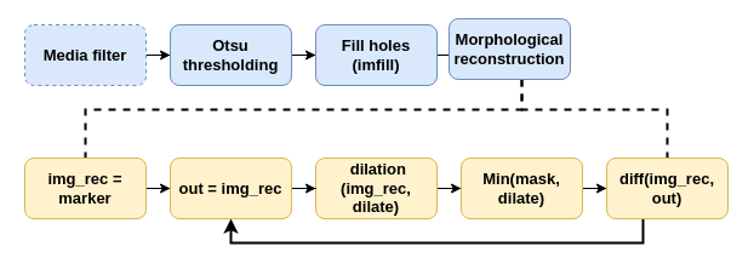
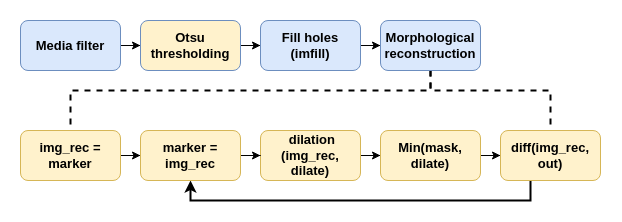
  <mxCell id="0" />
  <mxCell id="1" parent="0" />
  <mxCell id="2" value="" style="edgeStyle=orthogonalEdgeStyle;rounded=0;orthogonalLoop=1;jettySize=auto;html=1;" edge="1" parent="1" source="3" target="5"><mxGeometry relative="1" as="geometry" /></mxCell>
- <mxCell id="3" value="Media filter" style="rounded=1;whiteSpace=wrap;html=1;fontSize=13;fontStyle=1;fillColor=#dae8fc;strokeColor=#6c8ebf;dashed=1;" vertex="1" parent="1"><mxGeometry x="20" y="20" width="100" height="50" as="geometry" /></mxCell>
+ <mxCell id="3" value="Media filter" style="rounded=1;whiteSpace=wrap;html=1;fontSize=13;fontStyle=1;fillColor=#dae8fc;strokeColor=#6c8ebf;" vertex="1" parent="1"><mxGeometry x="20" y="20" width="100" height="50" as="geometry" /></mxCell>
  <mxCell id="4" value="" style="edgeStyle=orthogonalEdgeStyle;rounded=0;orthogonalLoop=1;jettySize=auto;html=1;" edge="1" parent="1" source="5" target="7"><mxGeometry relative="1" as="geometry" /></mxCell>
- <mxCell id="5" value="Otsu thresholding" style="rounded=1;whiteSpace=wrap;html=1;fontSize=13;fontStyle=1;fillColor=#dae8fc;strokeColor=#6c8ebf;" vertex="1" parent="1"><mxGeometry x="140" y="20" width="100" height="50" as="geometry" /></mxCell>
+ <mxCell id="5" value="Otsu thresholding" style="rounded=1;whiteSpace=wrap;html=1;fontSize=13;fontStyle=1;fillColor=#fff2cc;strokeColor=#6c8ebf;" vertex="1" parent="1"><mxGeometry x="140" y="20" width="100" height="50" as="geometry" /></mxCell>
  <mxCell id="6" value="" style="edgeStyle=orthogonalEdgeStyle;rounded=0;orthogonalLoop=1;jettySize=auto;html=1;" edge="1" parent="1" source="7" target="10"><mxGeometry relative="1" as="geometry" /></mxCell>
  <mxCell id="7" value="Fill holes &lt;br style=&quot;font-size: 13px;&quot;&gt;(imfill)" style="rounded=1;whiteSpace=wrap;html=1;fontSize=13;fontStyle=1;fillColor=#dae8fc;strokeColor=#6c8ebf;" vertex="1" parent="1"><mxGeometry x="260" y="20" width="100" height="50" as="geometry" /></mxCell>
  <mxCell id="8" value="" style="edgeStyle=orthogonalEdgeStyle;rounded=0;orthogonalLoop=1;jettySize=auto;html=1;fontSize=13;entryX=0.5;entryY=0;entryDx=0;entryDy=0;endArrow=none;endFill=0;dashed=1;strokeWidth=2;" edge="1" parent="1" source="10" target="16"><mxGeometry relative="1" as="geometry"><Array as="points"><mxPoint x="430" y="90" /><mxPoint x="70" y="90" /></Array></mxGeometry></mxCell>
  <mxCell id="9" value="" style="edgeStyle=orthogonalEdgeStyle;rounded=0;orthogonalLoop=1;jettySize=auto;html=1;dashed=1;startArrow=none;startFill=0;endArrow=none;endFill=0;strokeWidth=2;fontSize=13;entryX=0.5;entryY=0;entryDx=0;entryDy=0;" edge="1" parent="1" source="10" target="18"><mxGeometry relative="1" as="geometry"><Array as="points"><mxPoint x="430" y="90" /><mxPoint x="550" y="90" /></Array></mxGeometry></mxCell>
- <mxCell id="10" value="Morphological reconstruction" style="rounded=1;whiteSpace=wrap;html=1;fontSize=13;fontStyle=1;fillColor=#dae8fc;strokeColor=#6c8ebf;" vertex="1" parent="1"><mxGeometry x="370" y="15" width="100" height="50" as="geometry" /></mxCell>
+ <mxCell id="10" value="Morphological reconstruction" style="rounded=1;whiteSpace=wrap;html=1;fontSize=13;fontStyle=1;fillColor=#dae8fc;strokeColor=#6c8ebf;" vertex="1" parent="1"><mxGeometry x="380" y="20" width="100" height="50" as="geometry" /></mxCell>
  <mxCell id="11" value="" style="edgeStyle=orthogonalEdgeStyle;rounded=0;orthogonalLoop=1;jettySize=auto;html=1;endArrow=classic;endFill=1;fontSize=13;fontStyle=1" edge="1" parent="1" source="12" target="14"><mxGeometry relative="1" as="geometry" /></mxCell>
  <mxCell id="12" value="&amp;nbsp;dilation&lt;br&gt;(img_rec, dilate)" style="rounded=1;whiteSpace=wrap;html=1;fontSize=13;fillColor=#fff2cc;strokeColor=#d6b656;fontStyle=1" vertex="1" parent="1"><mxGeometry x="260" y="130" width="100" height="50" as="geometry" /></mxCell>
  <mxCell id="13" value="" style="edgeStyle=orthogonalEdgeStyle;rounded=0;orthogonalLoop=1;jettySize=auto;html=1;endArrow=classic;endFill=1;fontSize=13;startArrow=none;startFill=0;fontStyle=1" edge="1" parent="1" source="14" target="18"><mxGeometry relative="1" as="geometry" /></mxCell>
  <mxCell id="14" value="Min(mask, dilate)" style="rounded=1;whiteSpace=wrap;html=1;fontSize=13;fillColor=#fff2cc;strokeColor=#d6b656;fontStyle=1" vertex="1" parent="1"><mxGeometry x="380" y="130" width="100" height="50" as="geometry" /></mxCell>
  <mxCell id="15" value="" style="edgeStyle=orthogonalEdgeStyle;rounded=0;orthogonalLoop=1;jettySize=auto;html=1;startArrow=none;startFill=0;endArrow=classic;endFill=1;strokeWidth=1;fontSize=13;fontStyle=1" edge="1" parent="1" source="16" target="20"><mxGeometry relative="1" as="geometry" /></mxCell>
  <mxCell id="16" value="img_rec = marker" style="rounded=1;whiteSpace=wrap;html=1;fontSize=13;fillColor=#fff2cc;strokeColor=#d6b656;fontStyle=1" vertex="1" parent="1"><mxGeometry x="20" y="130" width="100" height="50" as="geometry" /></mxCell>
  <mxCell id="17" value="" style="edgeStyle=orthogonalEdgeStyle;rounded=0;orthogonalLoop=1;jettySize=auto;html=1;fontSize=13;entryX=0.5;entryY=1;entryDx=0;entryDy=0;fontStyle=1;strokeWidth=2;" edge="1" parent="1" source="18" target="20"><mxGeometry relative="1" as="geometry"><mxPoint x="660" y="165" as="targetPoint" /><Array as="points"><mxPoint x="530" y="200" /><mxPoint x="190" y="200" /></Array></mxGeometry></mxCell>
  <mxCell id="18" value="diff(img_rec, out)" style="rounded=1;whiteSpace=wrap;html=1;fontSize=13;fillColor=#fff2cc;strokeColor=#d6b656;fontStyle=1" vertex="1" parent="1"><mxGeometry x="500" y="130" width="100" height="50" as="geometry" /></mxCell>
  <mxCell id="19" value="" style="edgeStyle=orthogonalEdgeStyle;rounded=0;orthogonalLoop=1;jettySize=auto;html=1;startArrow=none;startFill=0;endArrow=classic;endFill=1;strokeWidth=1;fontSize=13;fontStyle=1" edge="1" parent="1" source="20" target="12"><mxGeometry relative="1" as="geometry" /></mxCell>
- <mxCell id="20" value="out = img_rec" style="rounded=1;whiteSpace=wrap;html=1;fontSize=13;fillColor=#fff2cc;strokeColor=#d6b656;fontStyle=1" vertex="1" parent="1"><mxGeometry x="140" y="130" width="100" height="50" as="geometry" /></mxCell>
+ <mxCell id="20" value="marker = img_rec" style="rounded=1;whiteSpace=wrap;html=1;fontSize=13;fillColor=#fff2cc;strokeColor=#d6b656;fontStyle=1" vertex="1" parent="1"><mxGeometry x="140" y="130" width="100" height="50" as="geometry" /></mxCell>
